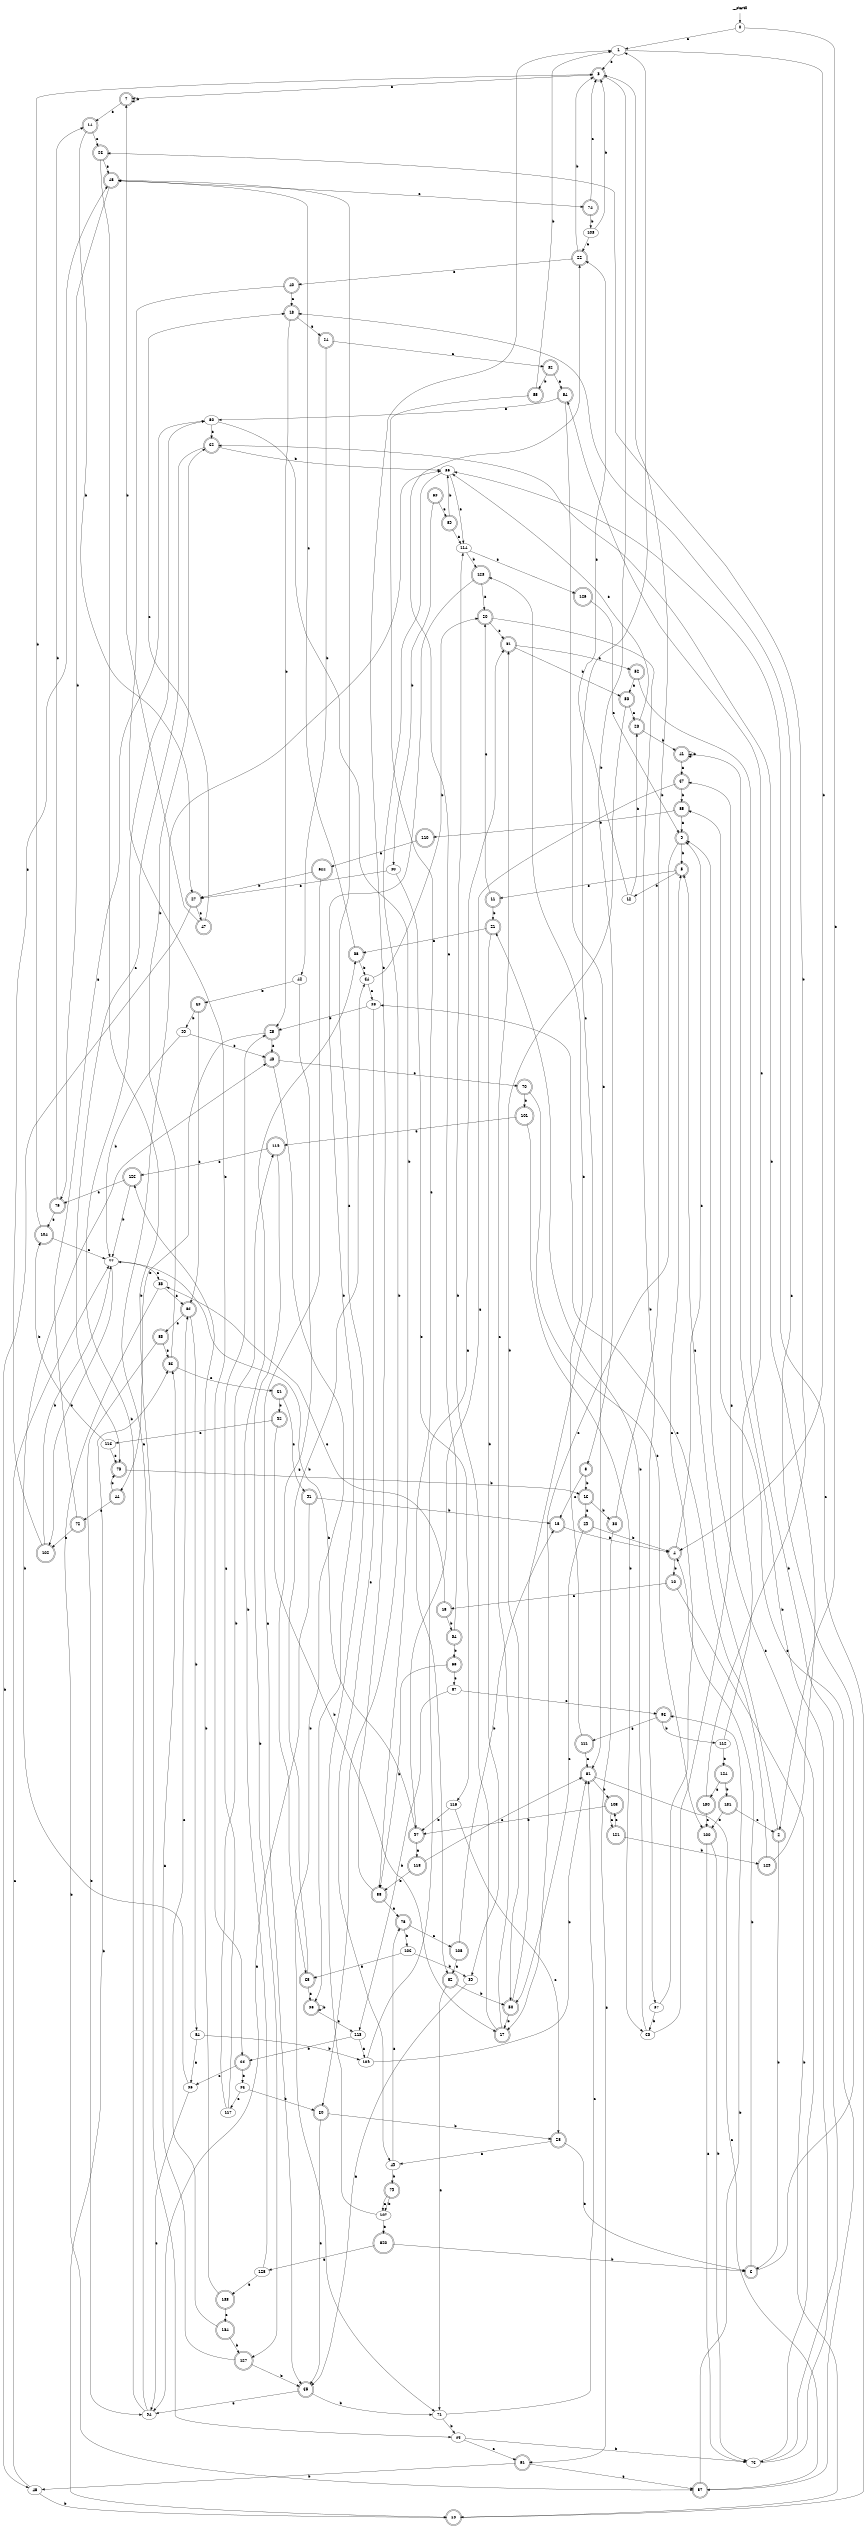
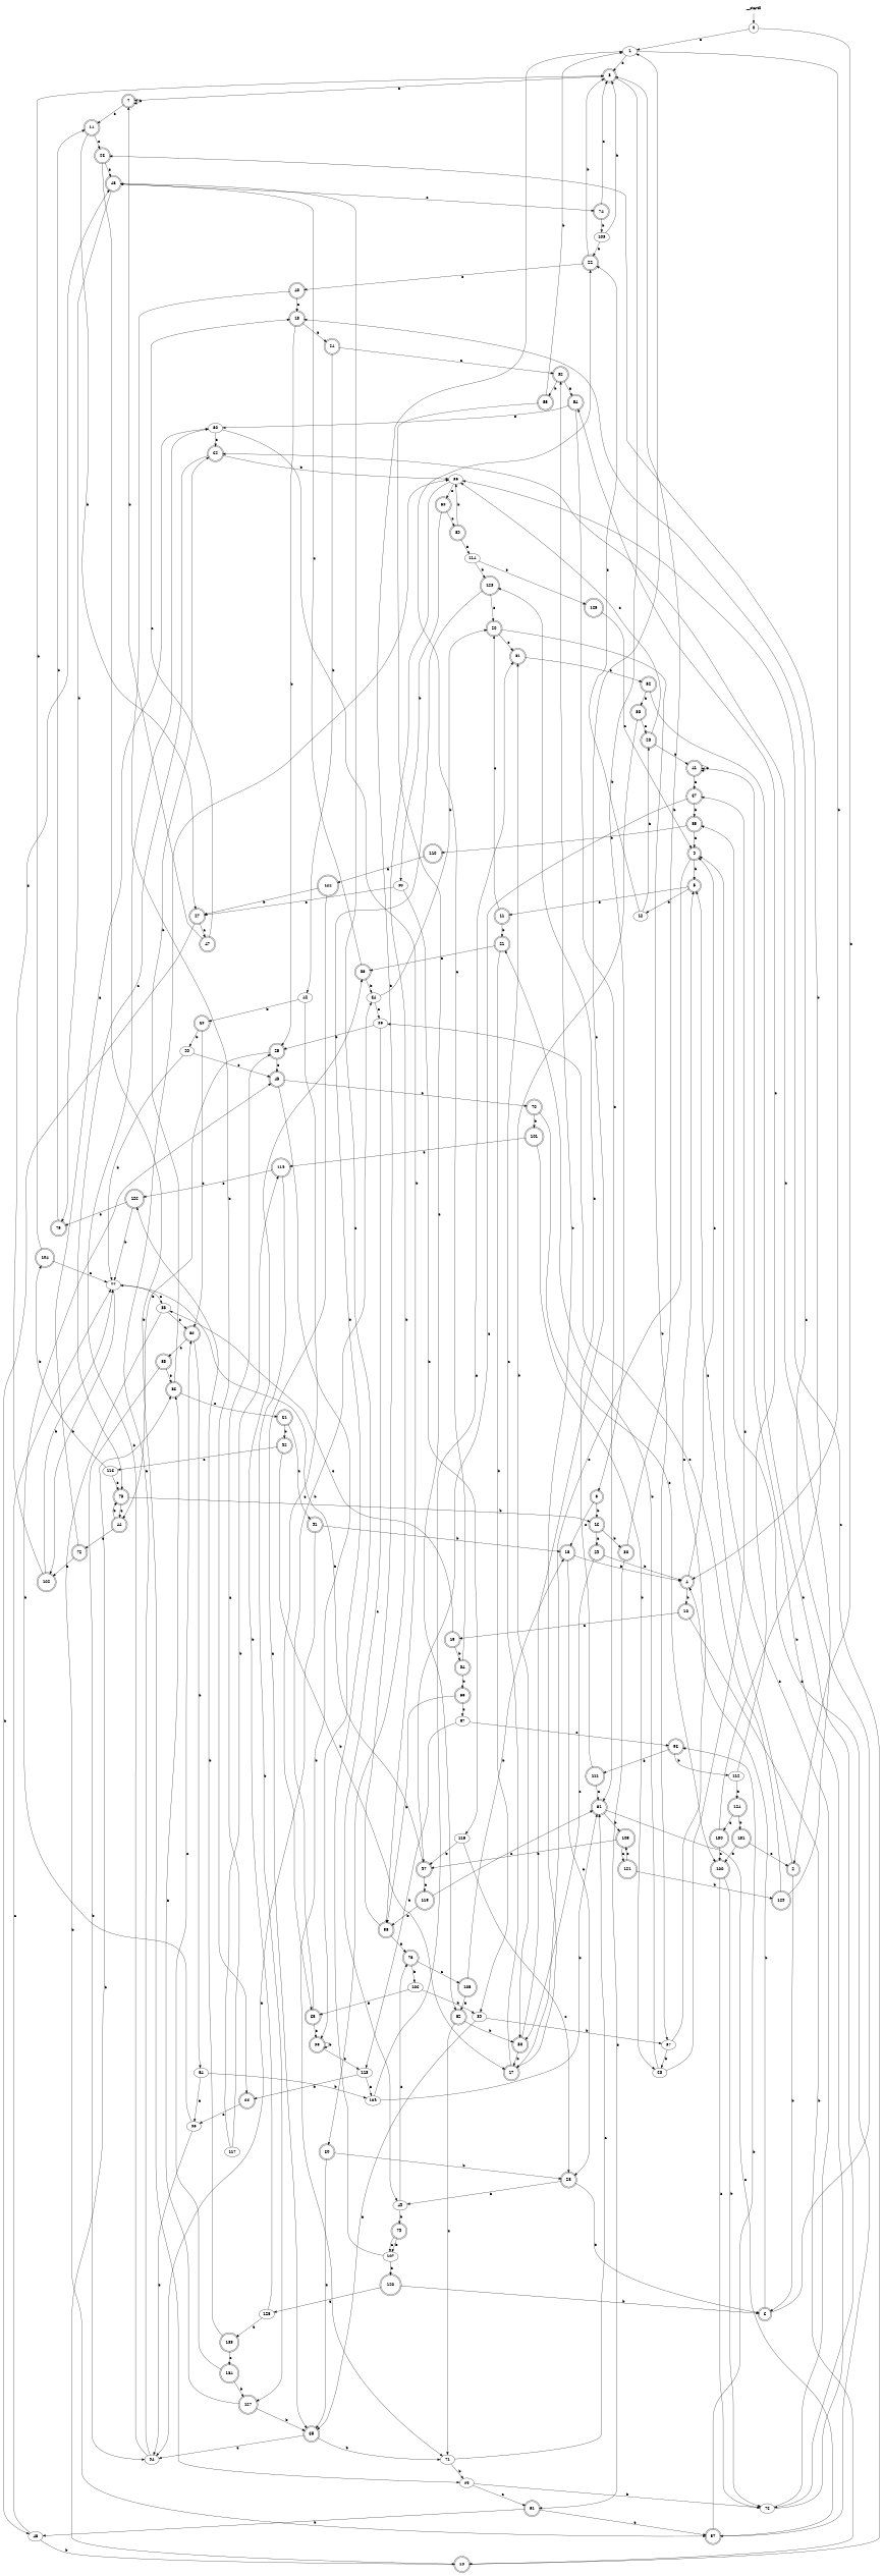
  digraph {
    fontname="DejaVu Sans"
    node [fontname="DejaVu Sans" shape=doublecircle]
    edge [fontname="DejaVu Sans"]
    __start0 [shape=none]
    0 [shape=circle]
    1 [shape=""]
    2
    3
    4
    5
    6
    7
    8
    9
    10
    11
    12 [shape=""]
    13
    14
    15
    16
    17
    18
    19
    20
    21
    22
    23
    24
    25
    26
    27
    28
    29
    30
    31
    32
    33 [shape=""]
    34
    35 [shape=""]
    36
    37 [shape=""]
    38
    39 [shape=""]
    40
    41
    42 [shape=""]
    43
    44
    45
    46 [shape=""]
    47
    48 [shape=""]
    49 [shape=""]
    50
    51
    52
    53
    54
    55
    56
    57
    58
    59
    60
    61
    62
    63 [shape=""]
    64 [shape=""]
    65
    66
    67
    68
    69
    70
    71 [shape=""]
    72
    73
    74
    75
    76 [shape=""]
    77 [shape=""]
    78
    79
    80 [shape=""]
    81
    82
    83
    84 [shape=""]
    85
    86
    87 [shape=""]
    88
    89
    90 [shape=""]
    91
    92
    93 [shape=""]
    94 [shape=""]
    95 [shape=""]
-   96 [shape=""]
    97
    98
    99 [shape=""]
    100
    101
    102
    103 [shape=""]
    104
    105
    106 [shape=""]
    107 [shape=""]
    108
    109 [shape=""]
    110
    111
    112 [shape=""]
    113 [shape=""]
    114 [shape=""]
    115 [shape=""]
    116 [shape=""]
    117 [shape=""]
    118
    119
-   120 [label=820]
+   120
    121
-   122 [label=522]
+   122
    123
    124
    125
    126
    127
    128 [shape=""]
    129
    130
    131
    133
    134
    __start0 -> 0
    0 -> 1 [label=a]
    0 -> 2 [label=b]
    1 -> 3 [label=a]
    1 -> 4 [label=b]
    2 -> 5 [label=a]
    2 -> 6 [label=b]
    3 -> 7 [label=a]
    3 -> 8 [label=b]
    4 -> 9 [label=a]
    4 -> 10 [label=b]
    5 -> 11 [label=a]
    5 -> 12 [label=b]
    6 -> 4 [label=b]
    6 -> 13 [label=a]
    7 -> 7 [label=b]
    7 -> 14 [label=a]
    8 -> 15 [label=a]
    8 -> 16 [label=b]
    9 -> 5 [label=b]
    9 -> 17 [label=a]
    10 -> 18 [label=a]
    10 -> 19 [label=b]
    11 -> 20 [label=a]
    11 -> 21 [label=b]
    12 -> 22 [label=a]
    12 -> 23 [label=b]
    13 -> 24 [label=a]
    13 -> 25 [label=b]
    14 -> 26 [label=a]
    14 -> 27 [label=b]
    15 -> 4 [label=b]
+   15 -> 28 [label=a]
    16 -> 29 [label=a]
    16 -> 30 [label=b]
    17 -> 31 [label=a]
-   17 -> 114 [label=b]
+   17 -> 32 [label=b]
    18 -> 33 [label=a]
    18 -> 34 [label=b]
    19 -> 35 [label=a]
    19 -> 36 [label=b]
    20 -> 31 [label=a]
    20 -> 37 [label=b]
    21 -> 38 [label=a]
    21 -> 39 [label=b]
    22 -> 3 [label=b]
    22 -> 40 [label=a]
    23 -> 35 [label=a]
-   23 -> 41 [label=b]
+   23 -> 41 [label=a]
    24 -> 32 [label=a]
    24 -> 42 [label=b]
    25 -> 43 [label=a]
    25 -> 44 [label=b]
    26 -> 45 [label=a]
    26 -> 46 [label=b]
    27 -> 47 [label=a]
    27 -> 48 [label=b]
    28 -> 6 [label=b]
    28 -> 49 [label=a]
    29 -> 4 [label=b]
    29 -> 50 [label=a]
    30 -> 3 [label=b]
    30 -> 51 [label=a]
    31 -> 52 [label=a]
-   31 -> 53 [label=b]
    32 -> 54 [label=a]
    32 -> 55 [label=b]
    33 -> 56 [label=a]
    33 -> 57 [label=b]
    34 -> 22 [label=a]
    34 -> 58 [label=b]
-   35 -> 114 [label=a]
+   35 -> 59 [label=a]
    35 -> 60 [label=b]
    36 -> 61 [label=a]
    36 -> 62 [label=b]
    37 -> 5 [label=a]
    37 -> 63 [label=b]
    38 -> 45 [label=a]
    38 -> 64 [label=b]
+   39 -> 37 [label=b]
    39 -> 65 [label=a]
    40 -> 13 [label=a]
    40 -> 66 [label=b]
    41 -> 41 [label=b]
    41 -> 67 [label=a]
    42 -> 68 [label=a]
    42 -> 69 [label=b]
    43 -> 70 [label=a]
    43 -> 71 [label=b]
    44 -> 72 [label=a]
    44 -> 73 [label=b]
    45 -> 74 [label=a]
    45 -> 75 [label=b]
    46 -> 51 [label=a]
    46 -> 76 [label=b]
    47 -> 7 [label=b]
    47 -> 13 [label=a]
    48 -> 19 [label=b]
    48 -> 77 [label=a]
    49 -> 78 [label=a]
    49 -> 79 [label=b]
    50 -> 1 [label=a]
    50 -> 17 [label=b]
    51 -> 48 [label=b]
    51 -> 57 [label=a]
    52 -> 53 [label=a]
    52 -> 76 [label=b]
    53 -> 23 [label=a]
    53 -> 50 [label=b]
    54 -> 80 [label=a]
    54 -> 81 [label=b]
    55 -> 1 [label=b]
    55 -> 82 [label=a]
    56 -> 83 [label=a]
    56 -> 84 [label=b]
    57 -> 85 [label=a]
    57 -> 86 [label=b]
    58 -> 87 [label=a]
    58 -> 88 [label=b]
    59 -> 89 [label=a]
    59 -> 90 [label=b]
    60 -> 28 [label=b]
    60 -> 65 [label=a]
    61 -> 91 [label=a]
    61 -> 92 [label=b]
    62 -> 35 [label=b]
    62 -> 73 [label=a]
    63 -> 21 [label=b]
    63 -> 67 [label=a]
    64 -> 20 [label=b]
    64 -> 93 [label=a]
    65 -> 71 [label=b]
    65 -> 94 [label=a]
    66 -> 95 [label=a]
-   66 -> 96 [label=b]
    67 -> 85 [label=b]
    67 -> 97 [label=a]
    68 -> 64 [label=b]
    68 -> 98 [label=a]
    69 -> 56 [label=a]
    69 -> 99 [label=b]
    70 -> 100 [label=a]
    70 -> 101 [label=b]
    71 -> 46 [label=b]
    71 -> 81 [label=a]
    72 -> 80 [label=a]
    72 -> 102 [label=b]
    73 -> 16 [label=b]
+   73 -> 44 [label=a]
    74 -> 3 [label=a]
    74 -> 103 [label=b]
    75 -> 14 [label=b]
-   75 -> 104 [label=a]
    76 -> 9 [label=a]
    76 -> 41 [label=b]
    77 -> 33 [label=a]
    77 -> 102 [label=b]
    78 -> 105 [label=a]
    78 -> 106 [label=b]
    79 -> 107 [label=a]
    79 -> 107 [label=b]
    80 -> 62 [label=a]
    80 -> 88 [label=b]
    81 -> 57 [label=a]
    81 -> 108 [label=b]
    82 -> 50 [label=b]
    82 -> 71 [label=a]
    83 -> 36 [label=a]
    83 -> 94 [label=b]
    84 -> 95 [label=a]
    84 -> 109 [label=b]
    85 -> 9 [label=a]
    85 -> 110 [label=b]
    86 -> 111 [label=a]
    86 -> 112 [label=b]
    87 -> 86 [label=a]
    87 -> 113 [label=b]
    88 -> 1 [label=b]
    88 -> 78 [label=a]
    89 -> 35 [label=b]
    89 -> 114 [label=a]
    90 -> 27 [label=a]
    90 -> 115 [label=b]
    91 -> 15 [label=b]
    91 -> 94 [label=a]
    92 -> 17 [label=b]
    92 -> 116 [label=a]
    93 -> 25 [label=b]
    93 -> 49 [label=a]
    94 -> 35 [label=a]
    94 -> 80 [label=b]
    95 -> 43 [label=b]
    95 -> 94 [label=a]
-   96 -> 60 [label=b]
-   96 -> 117 [label=a]
    97 -> 77 [label=b]
    97 -> 118 [label=a]
    98 -> 98 [label=b]
    98 -> 113 [label=a]
    99 -> 43 [label=a]
    99 -> 77 [label=b]
    100 -> 76 [label=a]
    100 -> 76 [label=b]
    101 -> 63 [label=b]
    101 -> 119 [label=a]
    102 -> 45 [label=a]
    102 -> 77 [label=b]
    103 -> 3 [label=b]
    103 -> 22 [label=a]
    104 -> 3 [label=b]
    104 -> 77 [label=a]
    105 -> 15 [label=b]
    105 -> 82 [label=a]
    106 -> 39 [label=b]
    106 -> 68 [label=a]
    107 -> 45 [label=a]
    107 -> 120 [label=b]
    108 -> 97 [label=b]
    108 -> 121 [label=a]
    109 -> 31 [label=a]
    109 -> 81 [label=b]
    110 -> 122 [label=a]
    111 -> 81 [label=a]
    111 -> 123 [label=b]
    112 -> 54 [label=a]
    112 -> 124 [label=b]
    113 -> 66 [label=b]
    113 -> 109 [label=a]
    114 -> 123 [label=b]
    114 -> 125 [label=a]
    115 -> 28 [label=a]
    115 -> 97 [label=b]
    116 -> 73 [label=a]
    116 -> 104 [label=b]
    117 -> 25 [label=a]
    117 -> 119 [label=b]
    118 -> 81 [label=a]
    118 -> 88 [label=b]
    119 -> 126 [label=a]
    119 -> 127 [label=b]
    120 -> 6 [label=b]
    120 -> 128 [label=a]
    121 -> 108 [label=a]
    121 -> 129 [label=b]
    122 -> 27 [label=b]
    122 -> 65 [label=a]
    123 -> 20 [label=a]
    123 -> 98 [label=b]
    124 -> 130 [label=a]
    124 -> 131 [label=b]
    125 -> 9 [label=a]
    126 -> 75 [label=a]
    126 -> 77 [label=b]
    127 -> 36 [label=a]
    127 -> 65 [label=b]
    128 -> 38 [label=b]
    128 -> 133 [label=a]
    129 -> 62 [label=b]
    129 -> 93 [label=a]
    130 -> 26 [label=b]
    130 -> 100 [label=a]
    131 -> 2 [label=a]
    131 -> 100 [label=b]
    133 -> 126 [label=b]
    133 -> 134 [label=a]
    134 -> 56 [label=a]
    134 -> 127 [label=b]
  }
